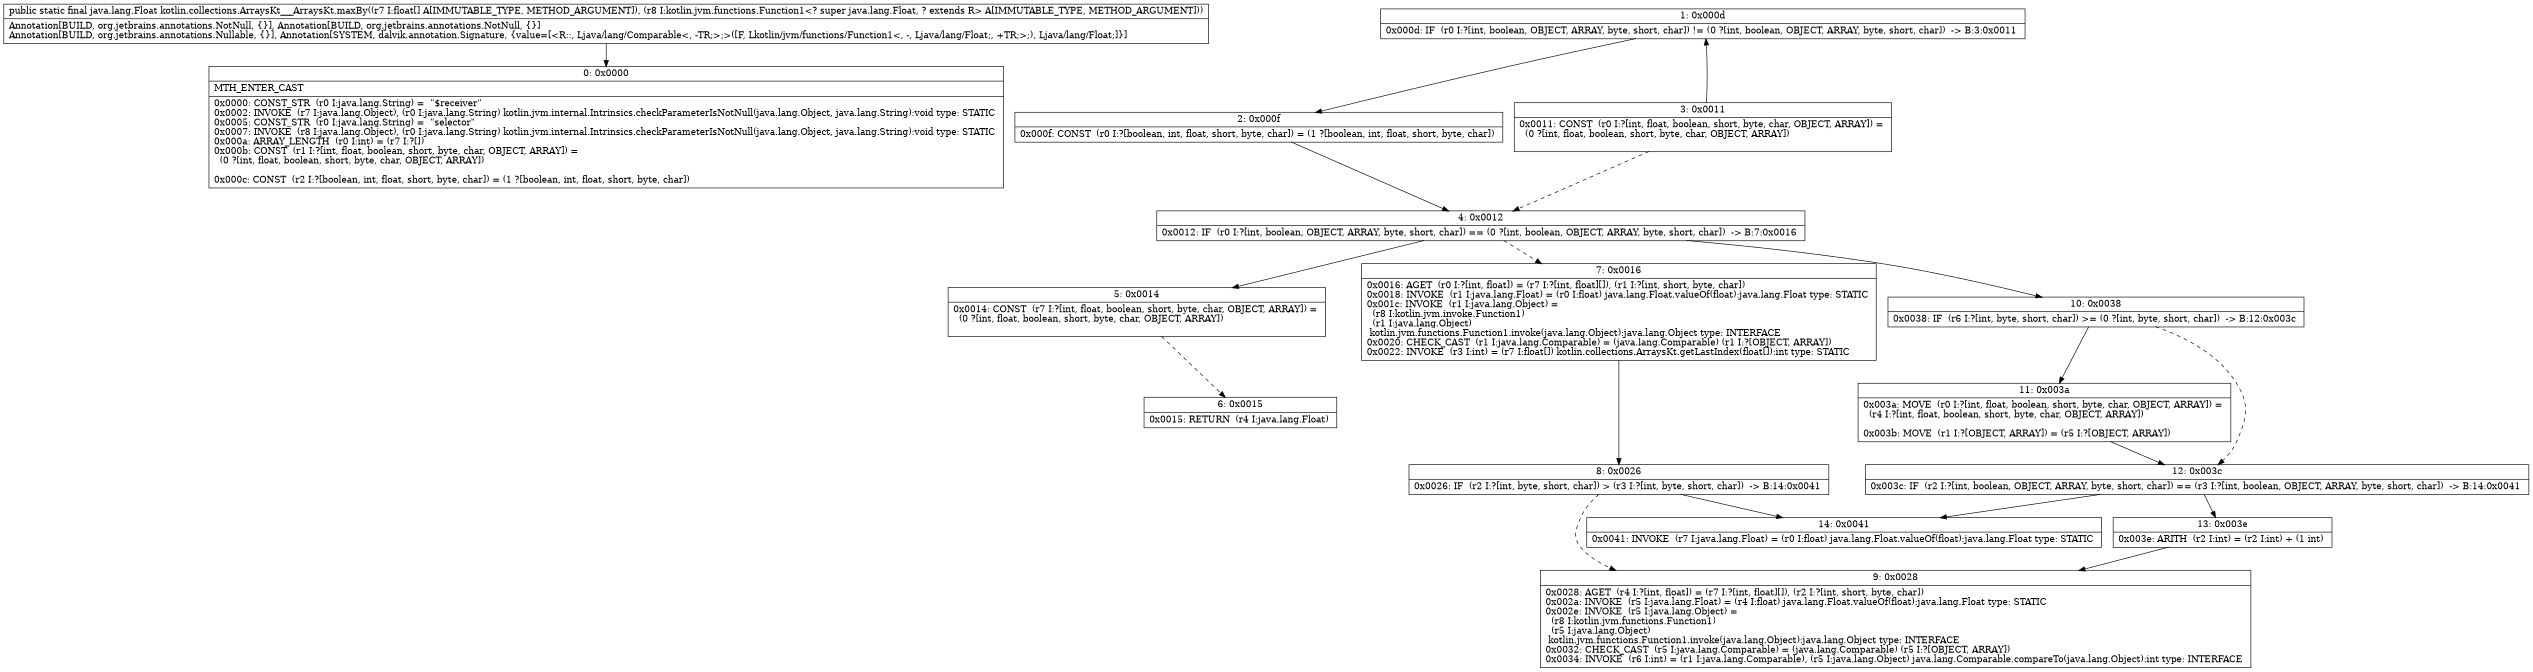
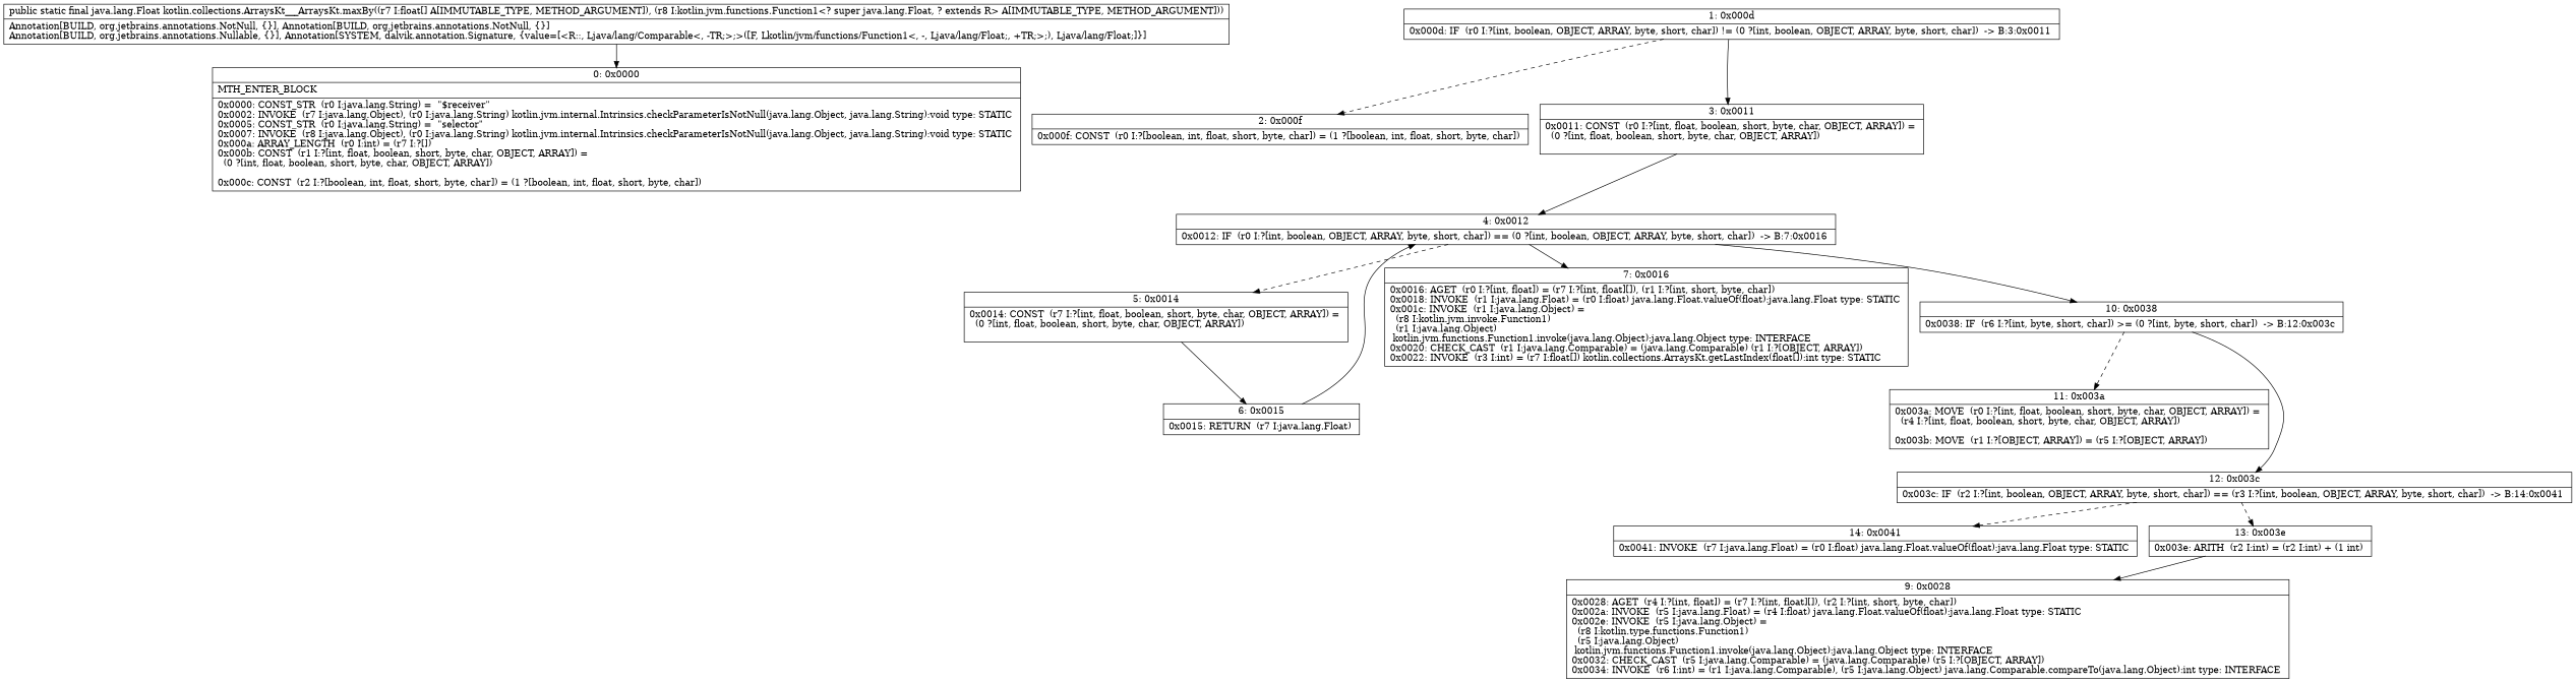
  digraph {
    node [shape=record]
-   n1 [label="{0\:\ 0x0000|MTH_ENTER_CAST\l|0x0000: CONST_STR  (r0 I:java.lang.String) =  \"$receiver\" \l0x0002: INVOKE  (r7 I:java.lang.Object), (r0 I:java.lang.String) kotlin.jvm.internal.Intrinsics.checkParameterIsNotNull(java.lang.Object, java.lang.String):void type: STATIC \l0x0005: CONST_STR  (r0 I:java.lang.String) =  \"selector\" \l0x0007: INVOKE  (r8 I:java.lang.Object), (r0 I:java.lang.String) kotlin.jvm.internal.Intrinsics.checkParameterIsNotNull(java.lang.Object, java.lang.String):void type: STATIC \l0x000a: ARRAY_LENGTH  (r0 I:int) = (r7 I:?[]) \l0x000b: CONST  (r1 I:?[int, float, boolean, short, byte, char, OBJECT, ARRAY]) = \l  (0 ?[int, float, boolean, short, byte, char, OBJECT, ARRAY])\l \l0x000c: CONST  (r2 I:?[boolean, int, float, short, byte, char]) = (1 ?[boolean, int, float, short, byte, char]) \l}"]
+   n1 [label="{0\:\ 0x0000|MTH_ENTER_BLOCK\l|0x0000: CONST_STR  (r0 I:java.lang.String) =  \"$receiver\" \l0x0002: INVOKE  (r7 I:java.lang.Object), (r0 I:java.lang.String) kotlin.jvm.internal.Intrinsics.checkParameterIsNotNull(java.lang.Object, java.lang.String):void type: STATIC \l0x0005: CONST_STR  (r0 I:java.lang.String) =  \"selector\" \l0x0007: INVOKE  (r8 I:java.lang.Object), (r0 I:java.lang.String) kotlin.jvm.internal.Intrinsics.checkParameterIsNotNull(java.lang.Object, java.lang.String):void type: STATIC \l0x000a: ARRAY_LENGTH  (r0 I:int) = (r7 I:?[]) \l0x000b: CONST  (r1 I:?[int, float, boolean, short, byte, char, OBJECT, ARRAY]) = \l  (0 ?[int, float, boolean, short, byte, char, OBJECT, ARRAY])\l \l0x000c: CONST  (r2 I:?[boolean, int, float, short, byte, char]) = (1 ?[boolean, int, float, short, byte, char]) \l}"]
    n2 [label="{1\:\ 0x000d|0x000d: IF  (r0 I:?[int, boolean, OBJECT, ARRAY, byte, short, char]) != (0 ?[int, boolean, OBJECT, ARRAY, byte, short, char])  \-\> B:3:0x0011 \l}"]
    n3 [label="{2\:\ 0x000f|0x000f: CONST  (r0 I:?[boolean, int, float, short, byte, char]) = (1 ?[boolean, int, float, short, byte, char]) \l}"]
    n4 [label="{3\:\ 0x0011|0x0011: CONST  (r0 I:?[int, float, boolean, short, byte, char, OBJECT, ARRAY]) = \l  (0 ?[int, float, boolean, short, byte, char, OBJECT, ARRAY])\l \l}"]
    n5 [label="{4\:\ 0x0012|0x0012: IF  (r0 I:?[int, boolean, OBJECT, ARRAY, byte, short, char]) == (0 ?[int, boolean, OBJECT, ARRAY, byte, short, char])  \-\> B:7:0x0016 \l}"]
    n6 [label="{5\:\ 0x0014|0x0014: CONST  (r7 I:?[int, float, boolean, short, byte, char, OBJECT, ARRAY]) = \l  (0 ?[int, float, boolean, short, byte, char, OBJECT, ARRAY])\l \l}"]
    n7 [label="{7\:\ 0x0016|0x0016: AGET  (r0 I:?[int, float]) = (r7 I:?[int, float][]), (r1 I:?[int, short, byte, char]) \l0x0018: INVOKE  (r1 I:java.lang.Float) = (r0 I:float) java.lang.Float.valueOf(float):java.lang.Float type: STATIC \l0x001c: INVOKE  (r1 I:java.lang.Object) = \l  (r8 I:kotlin.jvm.invoke.Function1)\l  (r1 I:java.lang.Object)\l kotlin.jvm.functions.Function1.invoke(java.lang.Object):java.lang.Object type: INTERFACE \l0x0020: CHECK_CAST  (r1 I:java.lang.Comparable) = (java.lang.Comparable) (r1 I:?[OBJECT, ARRAY]) \l0x0022: INVOKE  (r3 I:int) = (r7 I:float[]) kotlin.collections.ArraysKt.getLastIndex(float[]):int type: STATIC \l}"]
    n8 [label="{10\:\ 0x0038|0x0038: IF  (r6 I:?[int, byte, short, char]) \>= (0 ?[int, byte, short, char])  \-\> B:12:0x003c \l}"]
-   n9 [label="{6\:\ 0x0015|0x0015: RETURN  (r4 I:java.lang.Float) \l}"]
-   n10 [label="{8\:\ 0x0026|0x0026: IF  (r2 I:?[int, byte, short, char]) \> (r3 I:?[int, byte, short, char])  \-\> B:14:0x0041 \l}"]
-   n11 [label="{9\:\ 0x0028|0x0028: AGET  (r4 I:?[int, float]) = (r7 I:?[int, float][]), (r2 I:?[int, short, byte, char]) \l0x002a: INVOKE  (r5 I:java.lang.Float) = (r4 I:float) java.lang.Float.valueOf(float):java.lang.Float type: STATIC \l0x002e: INVOKE  (r5 I:java.lang.Object) = \l  (r8 I:kotlin.jvm.functions.Function1)\l  (r5 I:java.lang.Object)\l kotlin.jvm.functions.Function1.invoke(java.lang.Object):java.lang.Object type: INTERFACE \l0x0032: CHECK_CAST  (r5 I:java.lang.Comparable) = (java.lang.Comparable) (r5 I:?[OBJECT, ARRAY]) \l0x0034: INVOKE  (r6 I:int) = (r1 I:java.lang.Comparable), (r5 I:java.lang.Object) java.lang.Comparable.compareTo(java.lang.Object):int type: INTERFACE \l}"]
+   n9 [label="{6\:\ 0x0015|0x0015: RETURN  (r7 I:java.lang.Float) \l}"]
+   n11 [label="{9\:\ 0x0028|0x0028: AGET  (r4 I:?[int, float]) = (r7 I:?[int, float][]), (r2 I:?[int, short, byte, char]) \l0x002a: INVOKE  (r5 I:java.lang.Float) = (r4 I:float) java.lang.Float.valueOf(float):java.lang.Float type: STATIC \l0x002e: INVOKE  (r5 I:java.lang.Object) = \l  (r8 I:kotlin.type.functions.Function1)\l  (r5 I:java.lang.Object)\l kotlin.jvm.functions.Function1.invoke(java.lang.Object):java.lang.Object type: INTERFACE \l0x0032: CHECK_CAST  (r5 I:java.lang.Comparable) = (java.lang.Comparable) (r5 I:?[OBJECT, ARRAY]) \l0x0034: INVOKE  (r6 I:int) = (r1 I:java.lang.Comparable), (r5 I:java.lang.Object) java.lang.Comparable.compareTo(java.lang.Object):int type: INTERFACE \l}"]
    n12 [label="{14\:\ 0x0041|0x0041: INVOKE  (r7 I:java.lang.Float) = (r0 I:float) java.lang.Float.valueOf(float):java.lang.Float type: STATIC \l}"]
    n13 [label="{11\:\ 0x003a|0x003a: MOVE  (r0 I:?[int, float, boolean, short, byte, char, OBJECT, ARRAY]) = \l  (r4 I:?[int, float, boolean, short, byte, char, OBJECT, ARRAY])\l \l0x003b: MOVE  (r1 I:?[OBJECT, ARRAY]) = (r5 I:?[OBJECT, ARRAY]) \l}"]
    n14 [label="{12\:\ 0x003c|0x003c: IF  (r2 I:?[int, boolean, OBJECT, ARRAY, byte, short, char]) == (r3 I:?[int, boolean, OBJECT, ARRAY, byte, short, char])  \-\> B:14:0x0041 \l}"]
    n15 [label="{13\:\ 0x003e|0x003e: ARITH  (r2 I:int) = (r2 I:int) + (1 int) \l}"]
    n16 [label="{public static final java.lang.Float kotlin.collections.ArraysKt___ArraysKt.maxBy((r7 I:float[] A[IMMUTABLE_TYPE, METHOD_ARGUMENT]), (r8 I:kotlin.jvm.functions.Function1\<? super java.lang.Float, ? extends R\> A[IMMUTABLE_TYPE, METHOD_ARGUMENT]))  | Annotation[BUILD, org.jetbrains.annotations.NotNull, \{\}], Annotation[BUILD, org.jetbrains.annotations.NotNull, \{\}]\lAnnotation[BUILD, org.jetbrains.annotations.Nullable, \{\}], Annotation[SYSTEM, dalvik.annotation.Signature, \{value=[\<R::, Ljava\/lang\/Comparable\<, \-TR;\>;\>([F, Lkotlin\/jvm\/functions\/Function1\<, \-, Ljava\/lang\/Float;, +TR;\>;), Ljava\/lang\/Float;]\}]\l}"]
-   n2 -> n3 [style=solid]
-   n4 -> n2
-   n3 -> n5
-   n4 -> n5 [style=dashed]
-   n5 -> n6 [style=solid]
-   n5 -> n7 [style=dashed]
+   n2 -> n3 [style=dashed]
+   n2 -> n4
+   n9 -> n5
+   n4 -> n5
+   n5 -> n6 [style=dashed]
+   n5 -> n7
    n5 -> n8
-   n6 -> n9 [style=dashed]
-   n7 -> n10
-   n8 -> n13 [style=solid]
-   n8 -> n14 [style=dashed]
-   n10 -> n11 [style=dashed]
-   n10 -> n12
-   n13 -> n14
-   n14 -> n12
-   n14 -> n15 [style=solid]
+   n6 -> n9
+   n8 -> n13 [style=dashed]
+   n8 -> n14
+   n14 -> n12 [style=dashed]
+   n14 -> n15 [style=dashed]
    n15 -> n11
    n16 -> n1
  }
